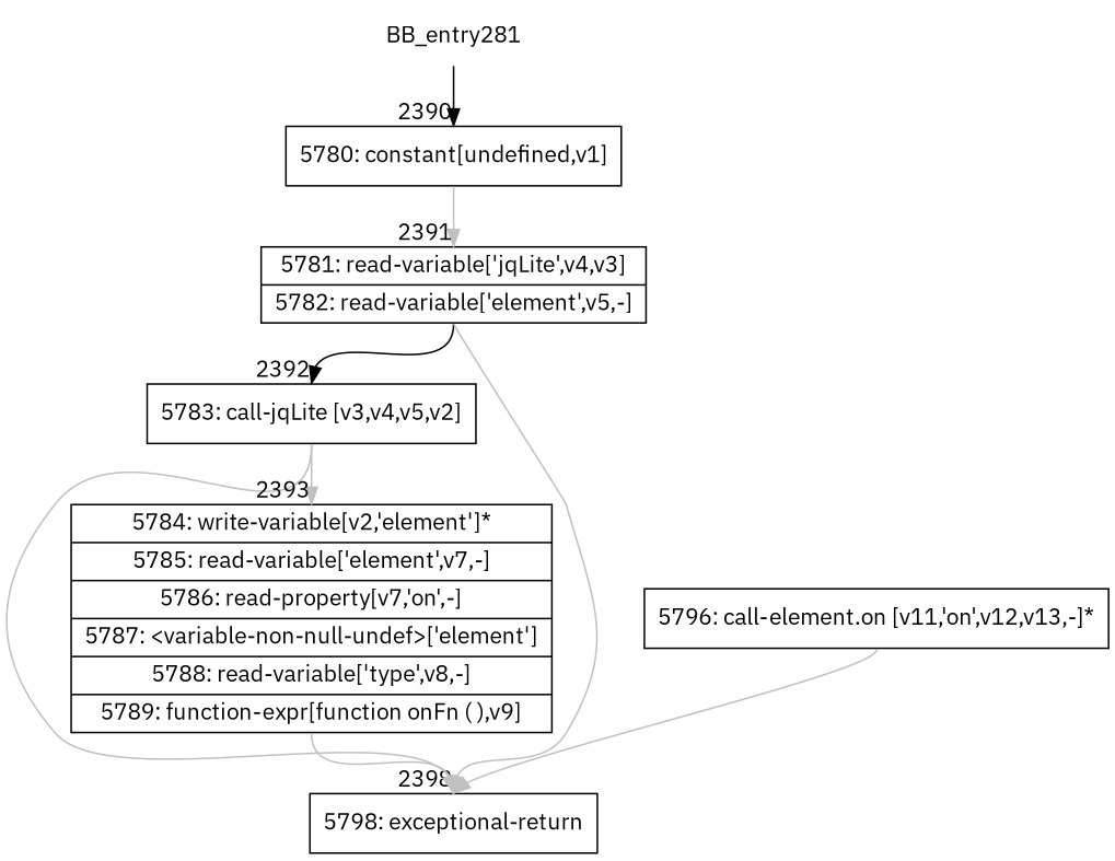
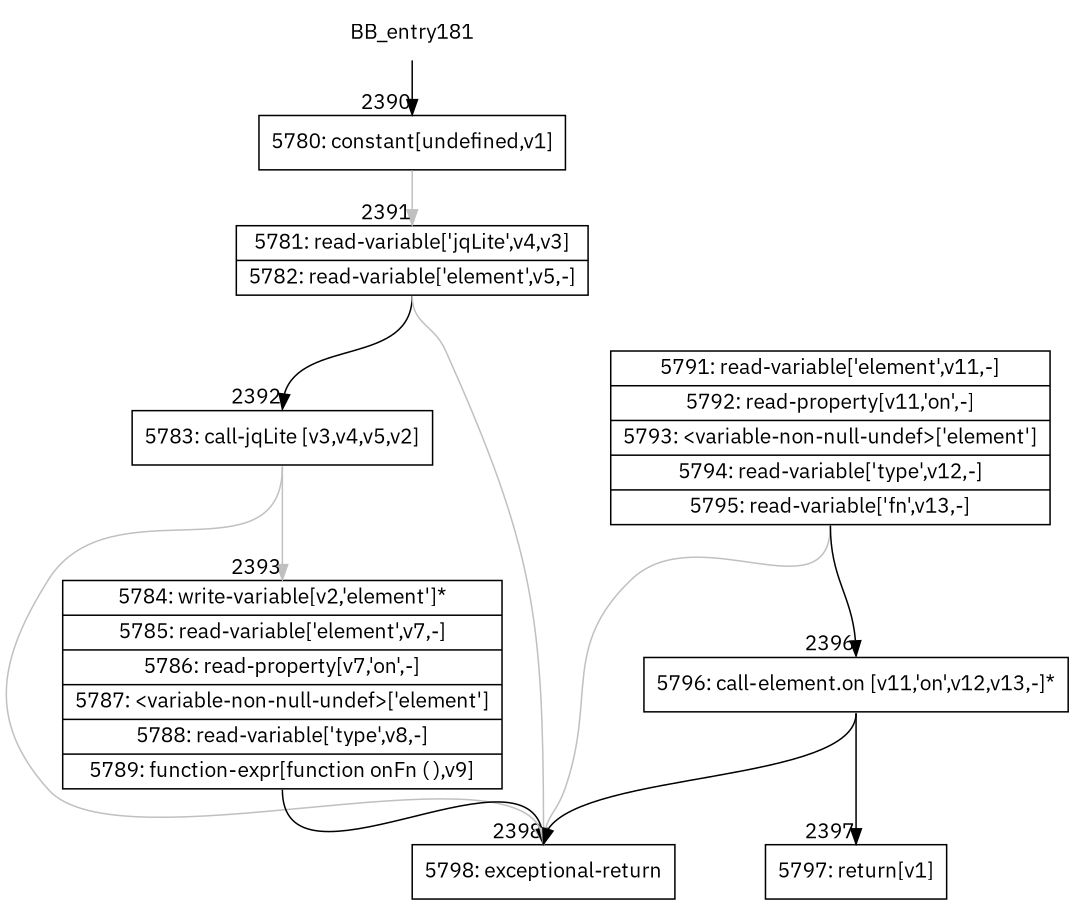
  digraph {
    fontname="IBM Plex Sans"
    rankdir=TD
    node [fontname="IBM Plex Sans" shape=record]
    edge [fontname="IBM Plex Sans" headport=n tailport=s color=gray]
-   BB_entry181 [shape=none label=BB_entry281]
+   BB_entry181 [shape=none]
    n2 [label="{5780: constant[undefined,v1]}"]
    n3 [label="{5781: read-variable['jqLite',v4,v3]|5782: read-variable['element',v5,-]}"]
    n4 [label="{5783: call-jqLite [v3,v4,v5,v2]}"]
    n5 [label="{5798: exceptional-return}"]
    n6 [label="{5784: write-variable[v2,'element']*|5785: read-variable['element',v7,-]|5786: read-property[v7,'on',-]|5787: \<variable-non-null-undef\>['element']|5788: read-variable['type',v8,-]|5789: function-expr[function onFn ( ),v9]}"]
+   n7 [label="{5791: read-variable['element',v11,-]|5792: read-property[v11,'on',-]|5793: \<variable-non-null-undef\>['element']|5794: read-variable['type',v12,-]|5795: read-variable['fn',v13,-]}"]
    n8 [label="{5796: call-element.on [v11,'on',v12,v13,-]*}"]
+   n9 [label="{5797: return[v1]}"]
    BB_entry181 -> n2 [headlabel="    2390" color=""]
    n2 -> n3 [headlabel="      2391"]
    n3 -> n4 [headlabel="      2392" color=""]
    n3 -> n5 [headlabel="      2398"]
    n4 -> n5
    n4 -> n6 [headlabel="      2393"]
-   n6 -> n5
-   n8 -> n5
+   n6 -> n5 [color=black]
+   n7 -> n5
+   n7 -> n8 [headlabel="      2396" color=""]
+   n8 -> n5 [color=black]
+   n8 -> n9 [headlabel="      2397" color=""]
  }
